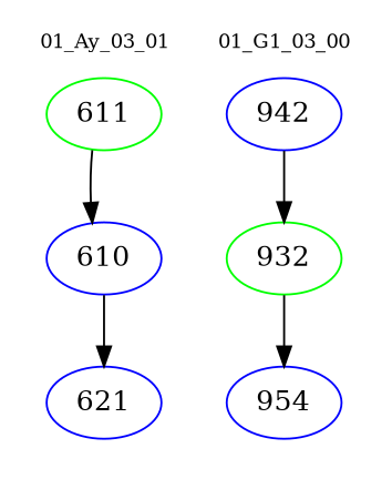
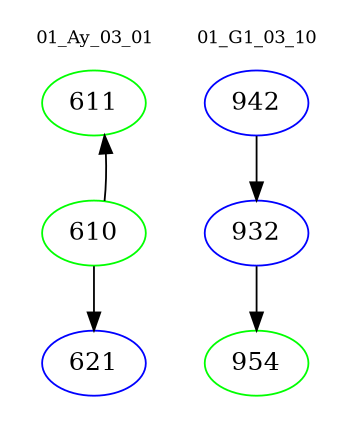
  digraph {
    node [color=blue]
    edge [color=black]
    n1 [color=green label=611]
-   n2 [label=610]
+   n2 [color=green label=610]
    n3 [label=621]
    n4 [label=942]
-   n5 [color=green label=932]
-   n6 [label=954]
+   n5 [label=932]
+   n6 [color=green label=954]
    subgraph cluster_1 {
      color=white
      fontsize=10
      label="01_Ay_03_01"
      n1
      n2
      n3
    }
    subgraph cluster_2 {
      color=white
      fontsize=10
-     label="01_G1_03_00"
+     label="01_G1_03_10"
      n4
      n5
      n6
    }
-   n1 -> n2
+   n2 -> n1
    n2 -> n3
    n4 -> n5
    n5 -> n6
  }
